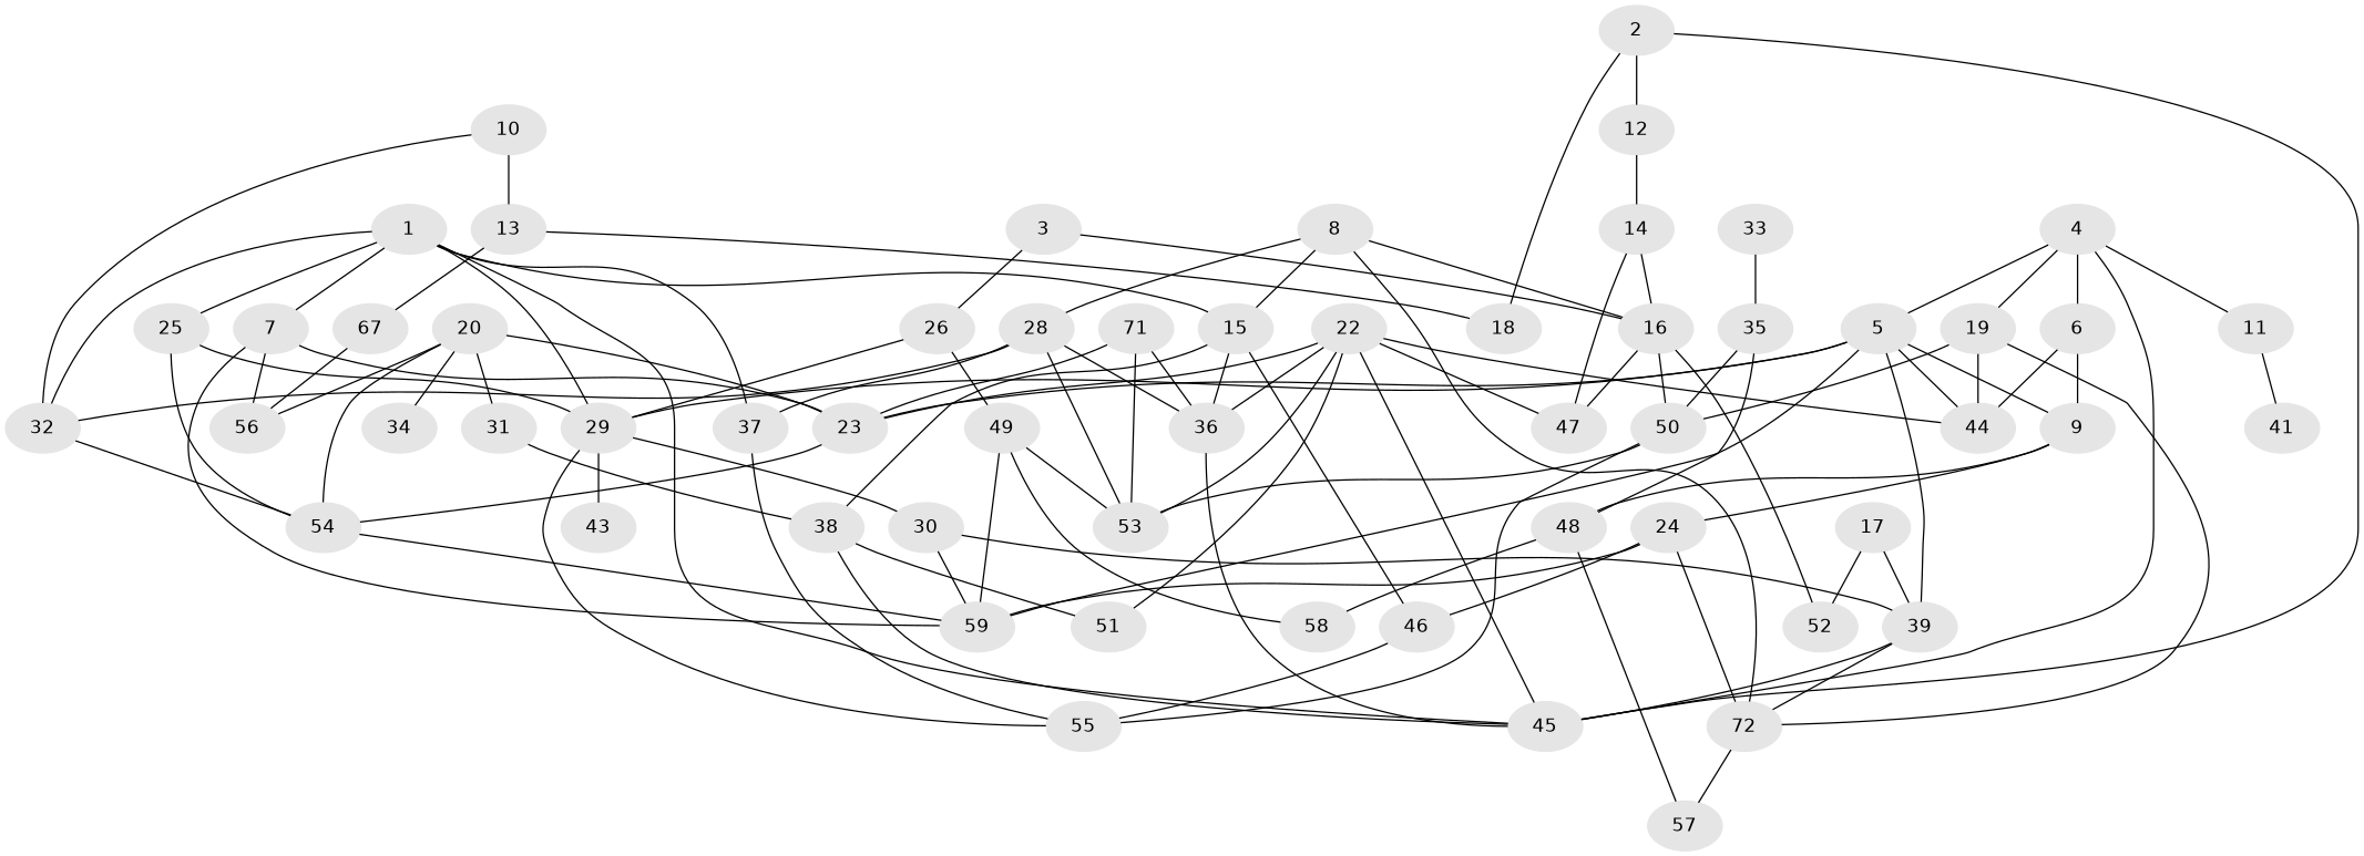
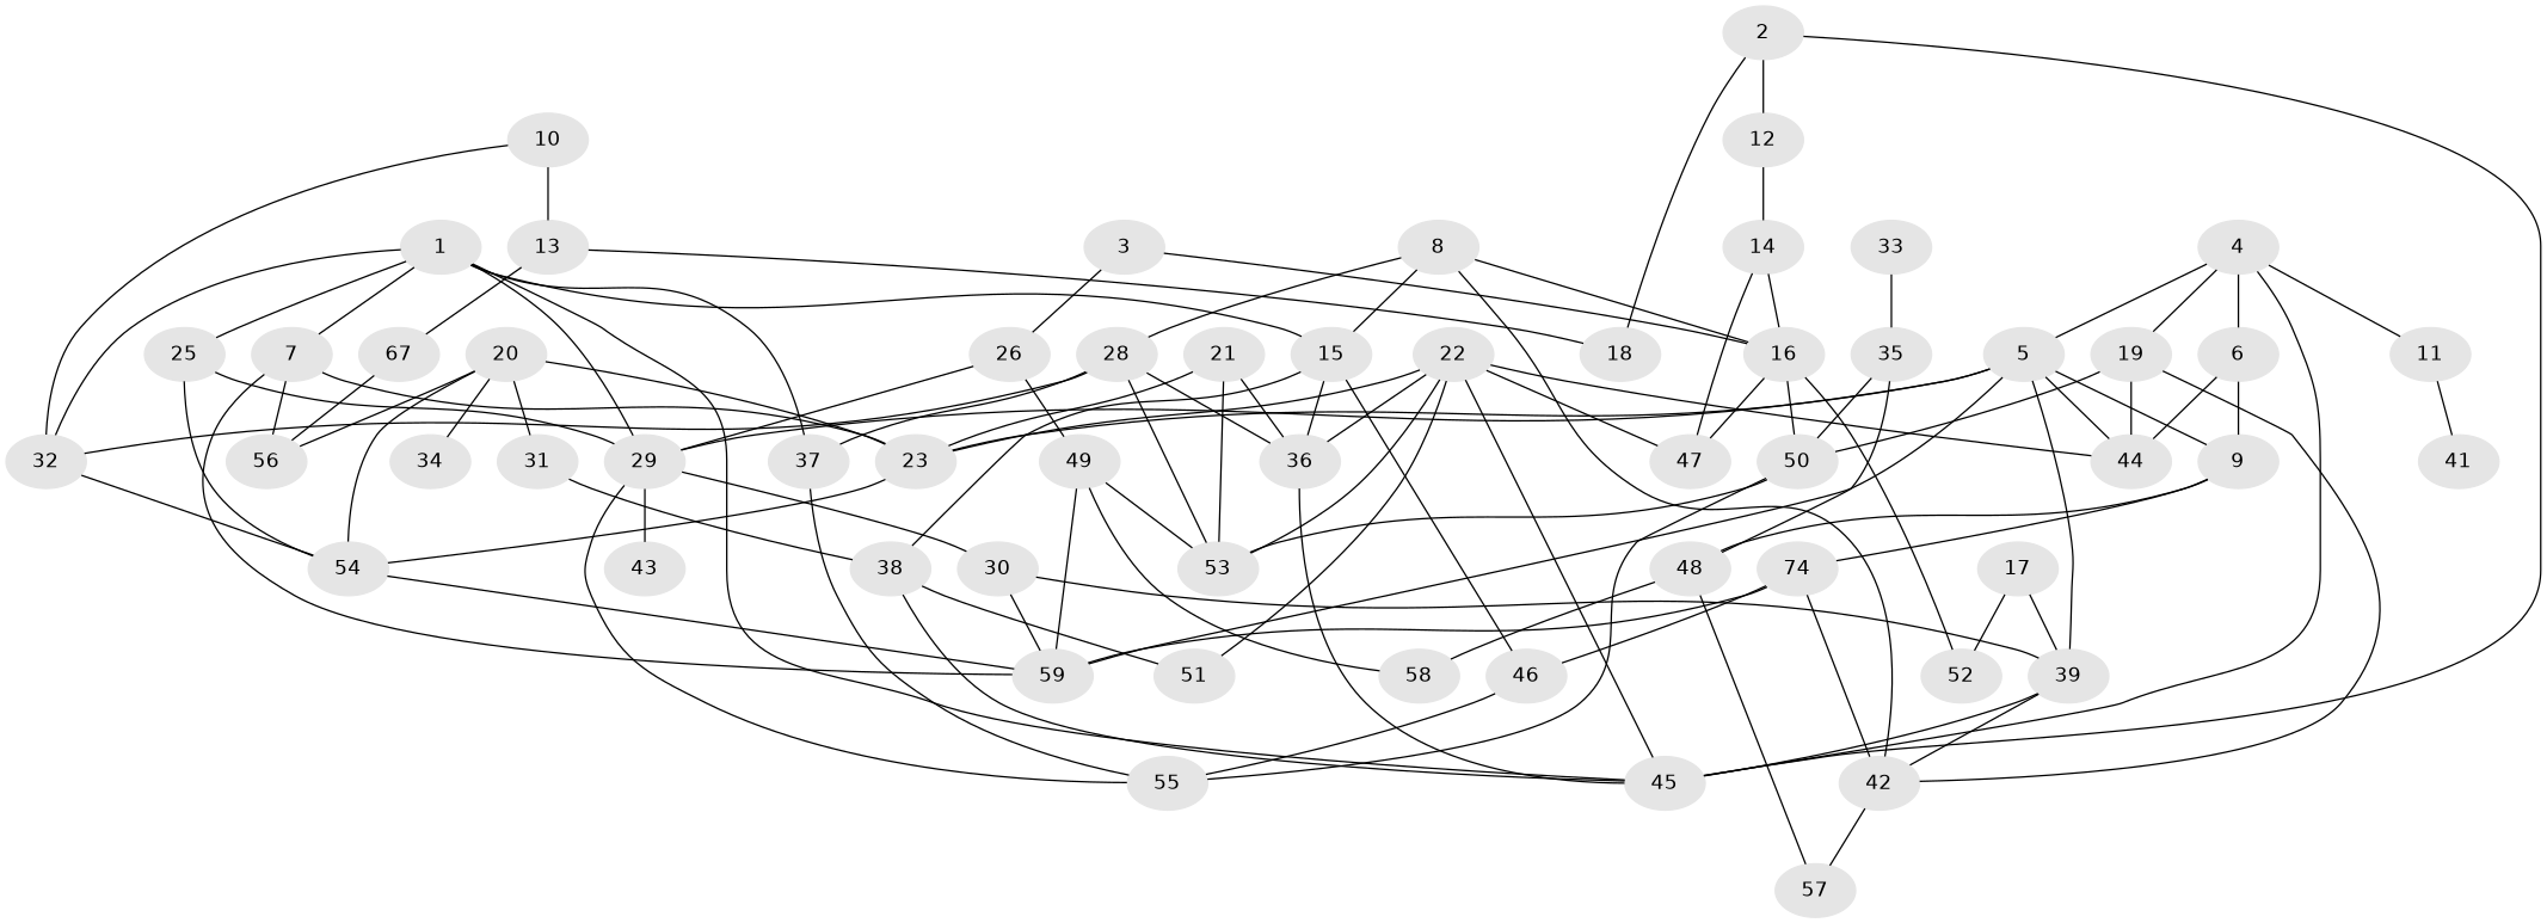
  graph {
    fontname="DejaVu Sans"
    node [color=gray90 fontname="DejaVu Sans" style=filled]
    edge [fontname="DejaVu Sans" weight=1.0]
    1
    7
    15
    25
    29
    32
    37
    45
    23
    59
    56
    36
    38
    46
    54
    30
    43
    55
    2
    12
    18
    5
    9
    39
    44
    14
    3
    16
    26
    47
    50
    52
    49
    4
    6
    11
    19
    41
-   42 [label=72]
-   24
+   42
+   24 [label=74]
    48
    8
    28
    53
    57
    58
    10
    13
    n49 [label=67]
    51
    17
    20
    31
    34
-   21 [label=71]
+   21
    22
    33
    35
    1 -- 7
    1 -- 15
    1 -- 25
    1 -- 29
    1 -- 32
    1 -- 37
    1 -- 45
    7 -- 23
    7 -- 59
    7 -- 56 [weight=2.0]
    15 -- 36
    15 -- 38
    15 -- 46
    25 -- 29
    25 -- 54
    29 -- 30
    29 -- 43
    29 -- 55
    32 -- 54
    37 -- 55
    23 -- 54
    36 -- 45
    38 -- 45
    38 -- 51
    46 -- 55
    54 -- 59
    30 -- 59
    30 -- 39
    2 -- 45
    2 -- 12
    2 -- 18
    12 -- 14
    5 -- 29
    5 -- 23
    5 -- 59
    5 -- 9
    5 -- 39
    5 -- 44
    9 -- 24
    9 -- 48
    39 -- 45
    39 -- 42
    14 -- 16
    14 -- 47
    3 -- 16
    3 -- 26
    16 -- 47
    16 -- 50
    16 -- 52
    26 -- 29
    26 -- 49
    50 -- 55
    50 -- 53
    49 -- 59
    49 -- 53
    49 -- 58
    4 -- 45
    4 -- 5
    4 -- 6
    4 -- 11
    4 -- 19
    6 -- 9
    6 -- 44
    11 -- 41
    19 -- 44
    19 -- 50
    19 -- 42
    42 -- 57
    24 -- 59
    24 -- 46
    24 -- 42
    48 -- 57
    48 -- 58
    8 -- 15
    8 -- 16
    8 -- 42
    8 -- 28
    28 -- 32
    28 -- 37
    28 -- 36
    28 -- 53
    10 -- 32
    10 -- 13 [weight=2.0]
    13 -- 18
    13 -- n49
    n49 -- 56
    17 -- 39
    17 -- 52
    20 -- 23
    20 -- 56
    20 -- 54
    20 -- 31
    20 -- 34
    31 -- 38
    21 -- 23
    21 -- 36
    21 -- 53
    22 -- 45
    22 -- 23
    22 -- 36
    22 -- 44 [weight=2.0]
    22 -- 47
    22 -- 53
    22 -- 51
    33 -- 35
    35 -- 50 [weight=2.0]
    35 -- 48
  }
